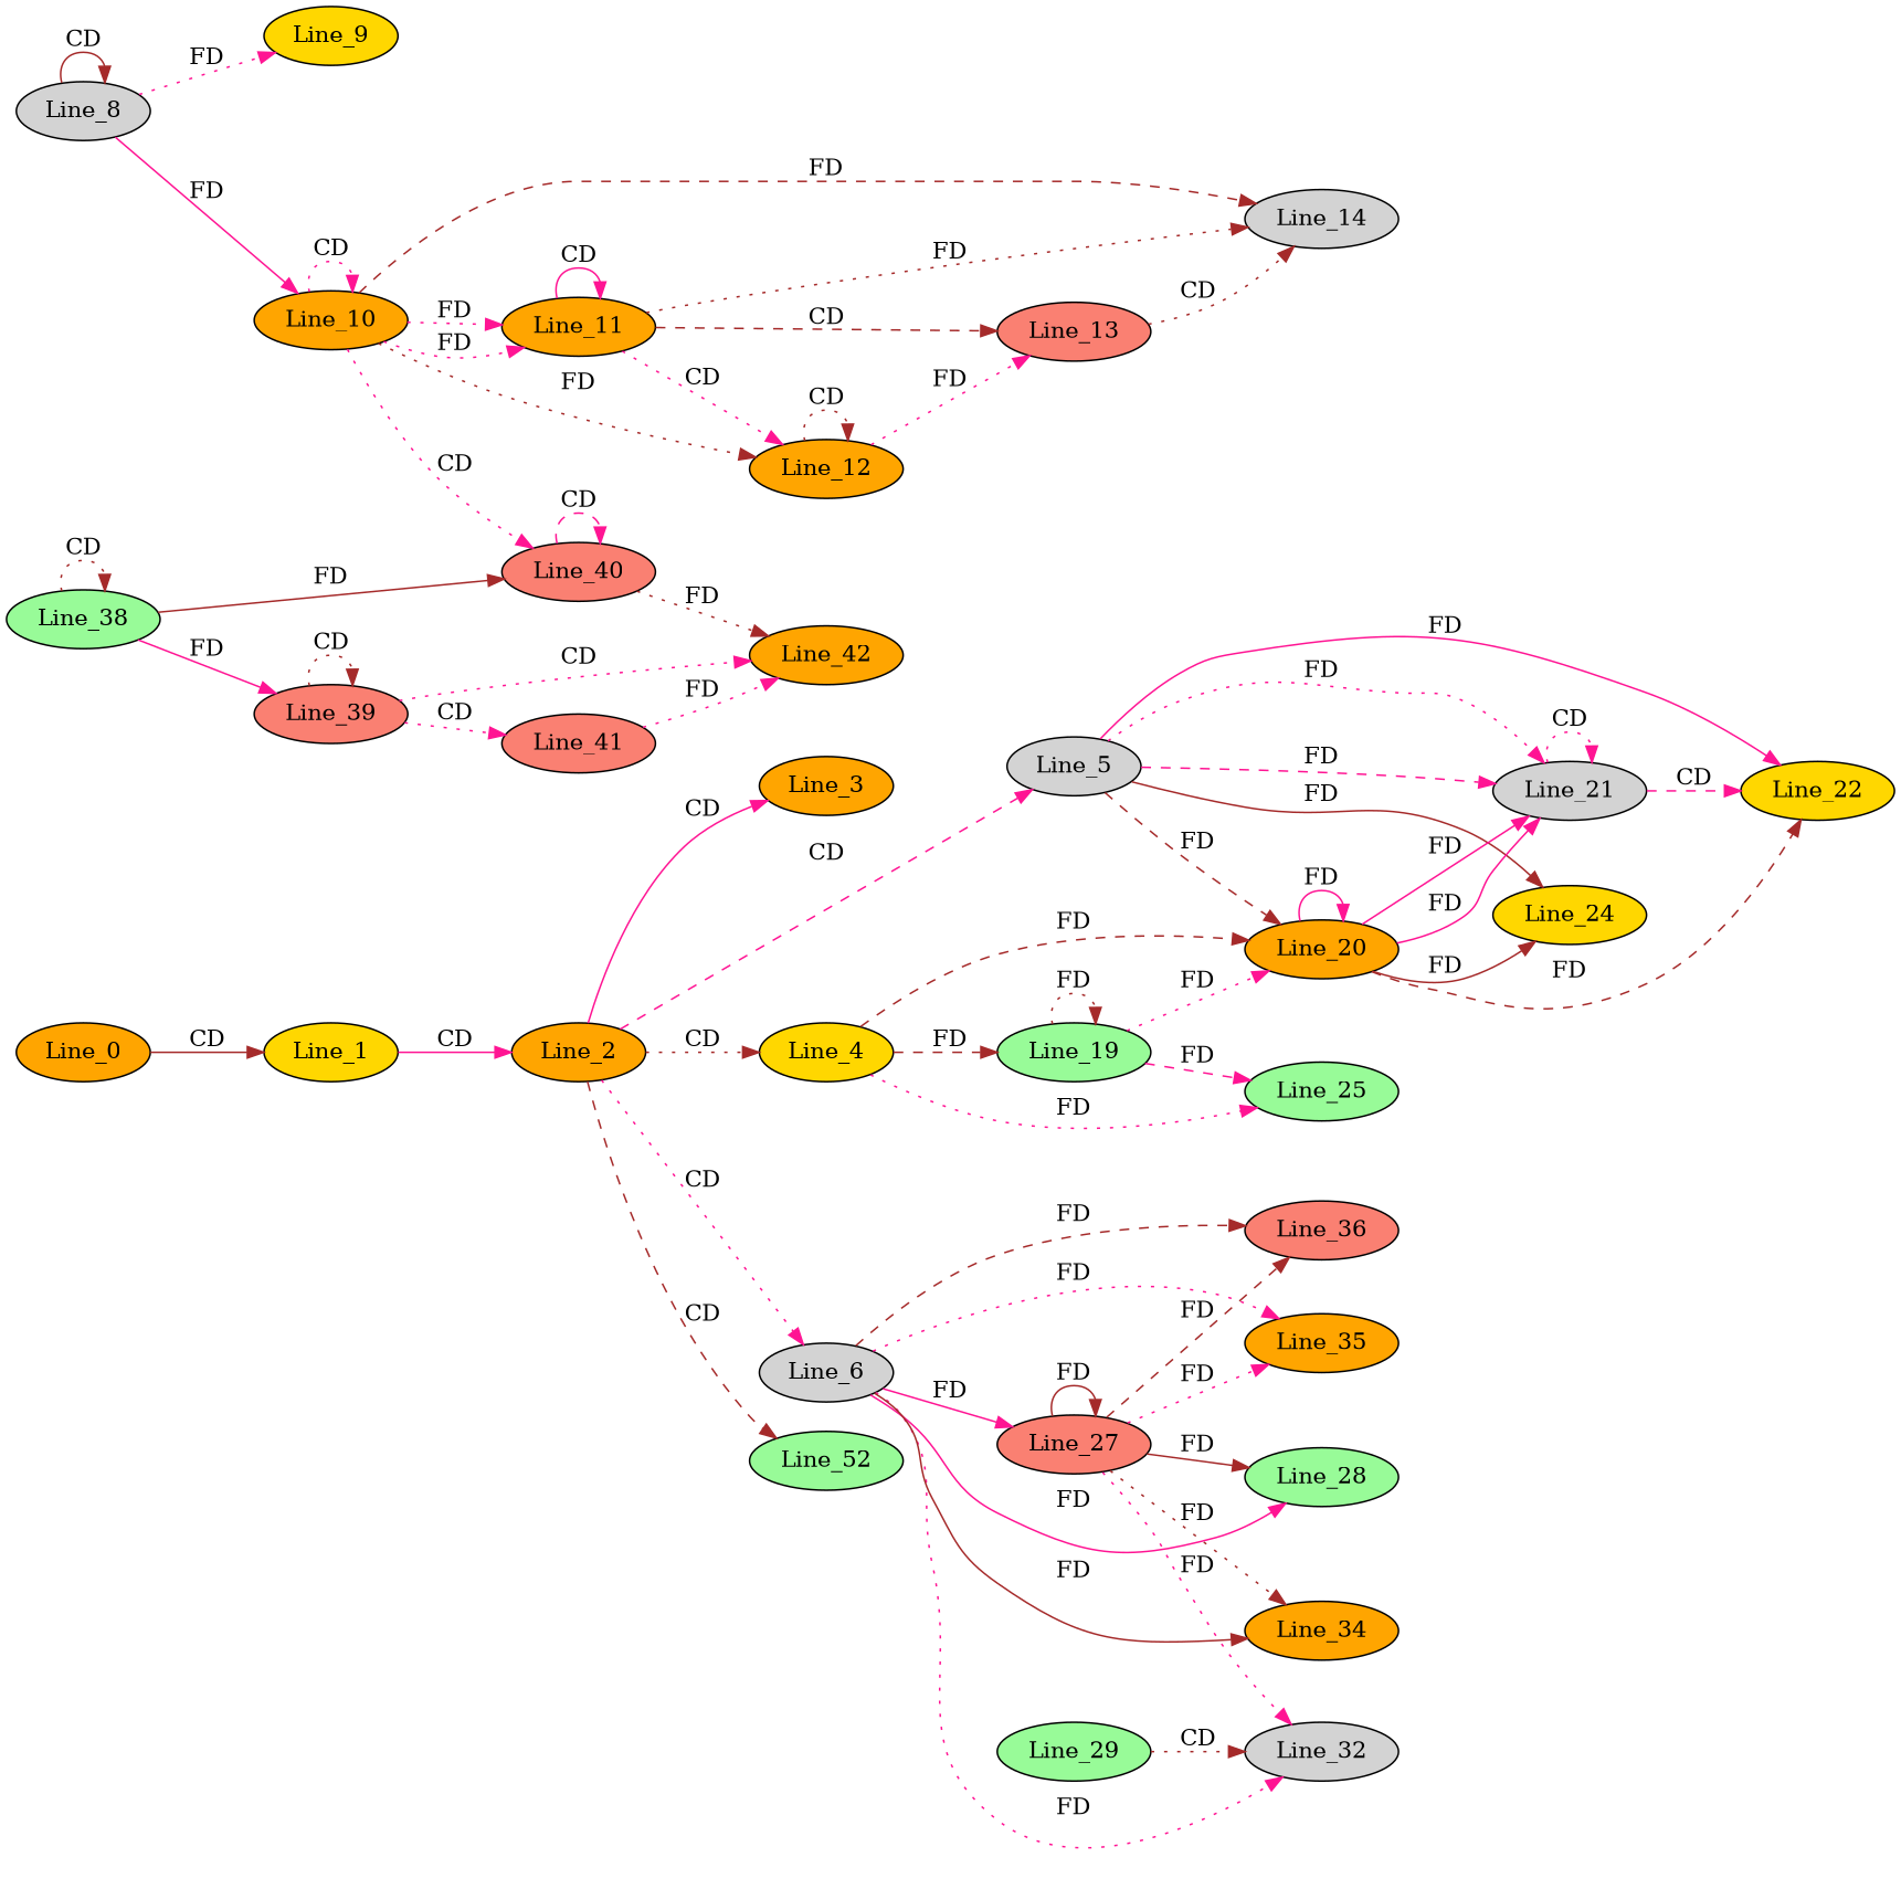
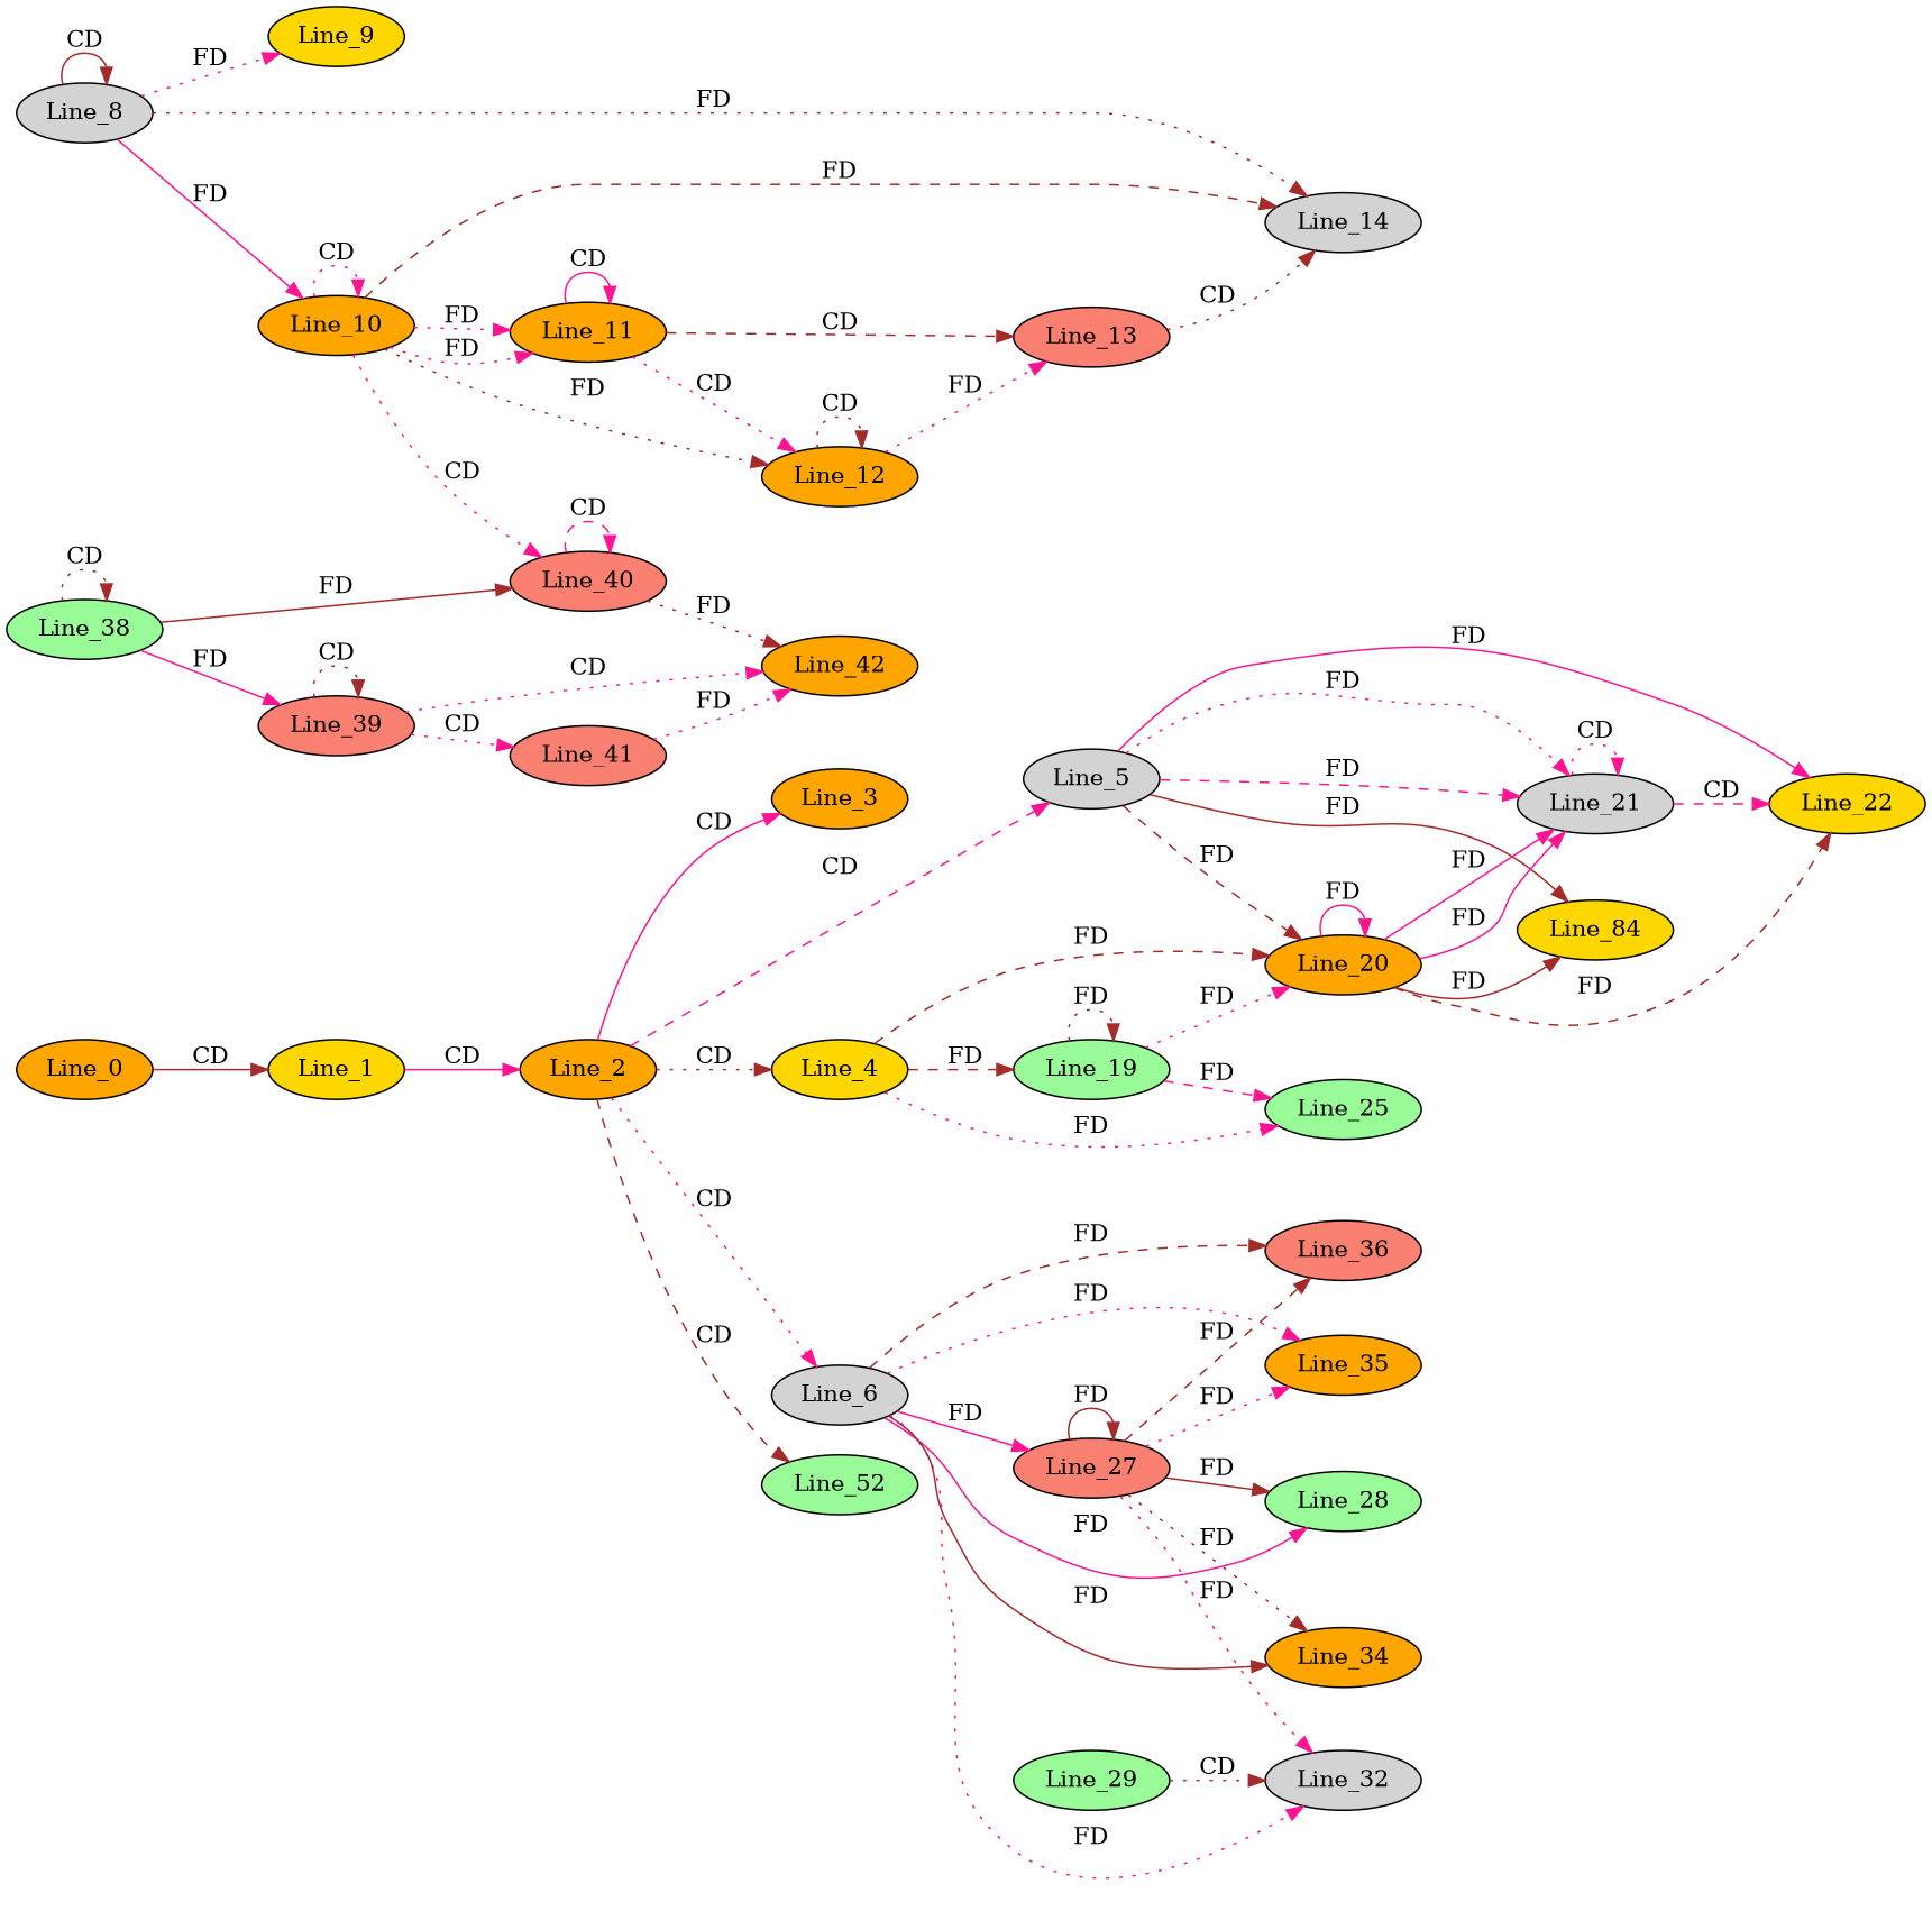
  digraph {
    rankdir=LR
    node [fillcolor=orange style=filled]
    edge [color=deeppink style=dotted]
    Line_1 [fillcolor=gold]
    Line_0
    Line_2
    Line_3
    Line_4 [fillcolor=gold]
    Line_5 [fillcolor=lightgrey]
    Line_6 [fillcolor=lightgrey]
    Line_52 [fillcolor=palegreen]
    Line_19 [fillcolor=palegreen]
    Line_20
    Line_25 [fillcolor=palegreen]
    Line_21 [fillcolor=lightgrey]
    Line_22 [fillcolor=gold]
-   Line_24 [fillcolor=gold]
+   Line_24 [fillcolor=gold label=Line_84]
    Line_27 [fillcolor=salmon]
    Line_28 [fillcolor=palegreen]
    Line_32 [fillcolor=lightgrey]
    Line_34
    Line_35
    Line_36 [fillcolor=salmon]
    Line_8 [fillcolor=lightgrey]
    Line_9 [fillcolor=gold]
    Line_10
    Line_14 [fillcolor=lightgrey]
    Line_11
    Line_12
    Line_40 [fillcolor=salmon]
    Line_13 [fillcolor=salmon]
    Line_29 [fillcolor=palegreen]
    Line_38 [fillcolor=palegreen]
    Line_39 [fillcolor=salmon]
    Line_41 [fillcolor=salmon]
    Line_42
    Line_1 -> Line_2 [label=CD style=solid]
    Line_0 -> Line_1 [color=brown label=CD style=solid]
    Line_2 -> Line_3 [label=CD style=solid]
    Line_2 -> Line_4 [color=brown label=CD]
    Line_2 -> Line_5 [label=CD style=dashed]
    Line_2 -> Line_6 [label=CD]
    Line_2 -> Line_52 [color=brown label=CD style=dashed]
    Line_4 -> Line_19 [color=brown label=FD style=dashed]
    Line_4 -> Line_20 [color=brown label=FD style=dashed]
    Line_4 -> Line_25 [label=FD]
    Line_5 -> Line_20 [color=brown label=FD style=dashed]
    Line_5 -> Line_21 [label=FD]
    Line_5 -> Line_21 [label=FD style=dashed]
    Line_5 -> Line_22 [label=FD style=solid]
    Line_5 -> Line_24 [color=brown label=FD style=solid]
    Line_6 -> Line_27 [label=FD style=solid]
    Line_6 -> Line_28 [label=FD style=solid]
    Line_6 -> Line_32 [label=FD]
    Line_6 -> Line_34 [color=brown label=FD style=solid]
    Line_6 -> Line_35 [label=FD]
    Line_6 -> Line_36 [color=brown label=FD style=dashed]
    Line_19 -> Line_19 [color=brown label=FD]
    Line_19 -> Line_20 [label=FD]
    Line_19 -> Line_25 [label=FD style=dashed]
    Line_20 -> Line_20 [label=FD style=solid]
    Line_20 -> Line_21 [label=FD style=solid]
    Line_20 -> Line_21 [label=FD style=solid]
    Line_20 -> Line_22 [color=brown label=FD style=dashed]
    Line_20 -> Line_24 [color=brown label=FD style=solid]
    Line_21 -> Line_21 [label=CD]
    Line_21 -> Line_22 [label=CD style=dashed]
    Line_27 -> Line_27 [color=brown label=FD style=solid]
    Line_27 -> Line_28 [color=brown label=FD style=solid]
    Line_27 -> Line_32 [label=FD]
    Line_27 -> Line_34 [color=brown label=FD]
    Line_27 -> Line_35 [label=FD]
    Line_27 -> Line_36 [color=brown label=FD style=dashed]
    Line_8 -> Line_8 [color=brown label=CD style=solid]
    Line_8 -> Line_9 [label=FD]
    Line_8 -> Line_10 [label=FD style=solid]
-   Line_11 -> Line_14 [color=brown label=FD]
+   Line_8 -> Line_14 [color=brown label=FD]
    Line_10 -> Line_10 [label=CD]
    Line_10 -> Line_14 [color=brown label=FD style=dashed]
    Line_10 -> Line_11 [label=FD]
    Line_10 -> Line_11 [label=FD]
    Line_10 -> Line_12 [color=brown label=FD]
    Line_10 -> Line_40 [label=CD]
    Line_11 -> Line_11 [label=CD style=solid]
    Line_11 -> Line_12 [label=CD]
    Line_11 -> Line_13 [color=brown label=CD style=dashed]
    Line_12 -> Line_12 [color=brown label=CD]
    Line_12 -> Line_13 [label=FD]
    Line_40 -> Line_40 [label=CD style=dashed]
    Line_40 -> Line_42 [color=brown label=FD]
    Line_13 -> Line_14 [color=brown label=CD]
    Line_29 -> Line_32 [color=brown label=CD]
    Line_38 -> Line_40 [color=brown label=FD style=solid]
    Line_38 -> Line_38 [color=brown label=CD]
    Line_38 -> Line_39 [label=FD style=solid]
    Line_39 -> Line_39 [color=brown label=CD]
    Line_39 -> Line_41 [label=CD]
    Line_39 -> Line_42 [label=CD]
    Line_41 -> Line_42 [label=FD]
  }
